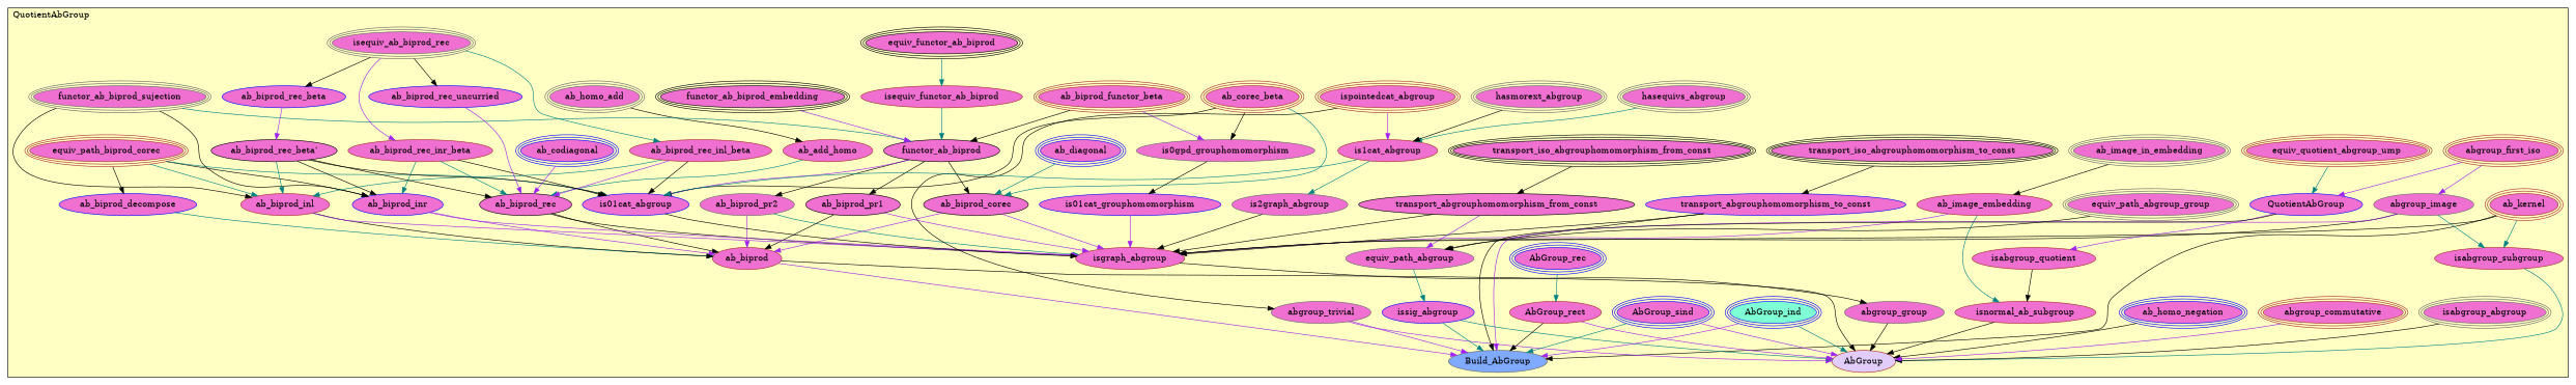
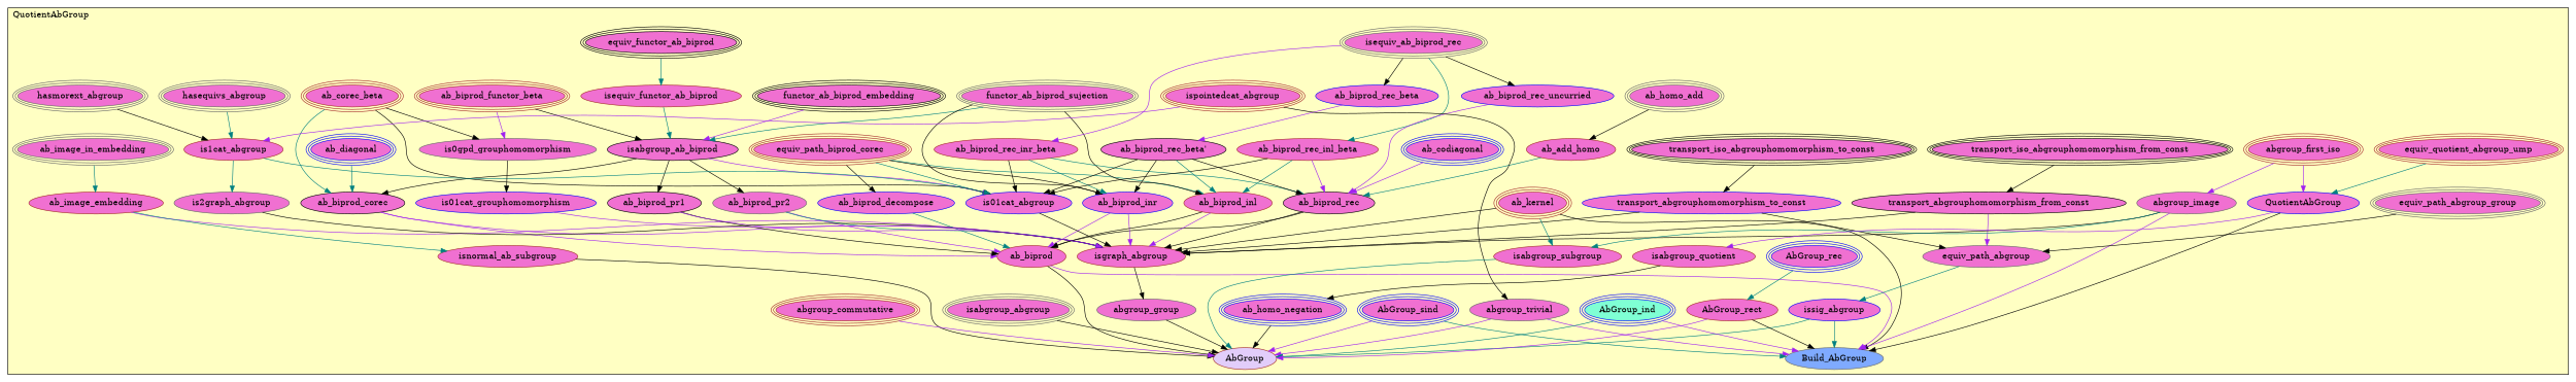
  digraph {
    node [color=brown fillcolor="#F070D1" style=filled]
    edge [color=black]
    n1 [color=gray40 label=ab_image_in_embedding peripheries=3]
    n2 [label=ab_image_embedding]
    n3 [color=gray40 label=ab_homo_add peripheries=3]
    n4 [label=ab_add_homo]
    n5 [color=blue label=ab_homo_negation peripheries=3]
    n6 [color=black label=transport_iso_abgrouphomomorphism_to_const peripheries=3]
    n7 [color=blue label=transport_abgrouphomomorphism_to_const]
    n8 [color=black label=transport_iso_abgrouphomomorphism_from_const peripheries=3]
    n9 [color=black label=transport_abgrouphomomorphism_from_const]
    n10 [label=ab_kernel peripheries=3]
    n11 [label=equiv_path_biprod_corec peripheries=3]
    n12 [color=blue label=ab_biprod_decompose]
    n13 [color=gray40 label=functor_ab_biprod_sujection peripheries=3]
    n14 [color=black label=functor_ab_biprod_embedding peripheries=3]
    n15 [color=black label=equiv_functor_ab_biprod peripheries=3]
    n16 [label=isequiv_functor_ab_biprod]
    n17 [label=ab_biprod_functor_beta peripheries=3]
-   n18 [color=black label=functor_ab_biprod]
+   n18 [color=black label=isabgroup_ab_biprod]
    n19 [label=ab_corec_beta peripheries=3]
    n20 [color=blue label=ab_diagonal peripheries=3]
    n21 [color=black label=ab_biprod_corec]
    n22 [color=gray40 label=isequiv_ab_biprod_rec peripheries=3]
    n23 [label=ab_biprod_rec_inr_beta]
    n24 [label=ab_biprod_rec_inl_beta]
    n25 [color=blue label=ab_biprod_rec_beta]
    n26 [color=black label="ab_biprod_rec_beta'"]
    n27 [color=blue label=ab_biprod_rec_uncurried]
    n28 [color=blue label=ab_codiagonal peripheries=3]
    n29 [color=gray40 label=ab_biprod_pr2]
    n30 [color=black label=ab_biprod_pr1]
    n31 [color=black label=ab_biprod_rec]
    n32 [color=blue label=ab_biprod_inr]
    n33 [label=ab_biprod_inl]
    n34 [label=ab_biprod]
    n35 [label=abgroup_first_iso peripheries=3]
    n36 [color=gray40 label=abgroup_image]
    n37 [label=ispointedcat_abgroup peripheries=3]
    n38 [color=gray40 label=abgroup_trivial]
    n39 [color=gray40 label=hasequivs_abgroup peripheries=3]
    n40 [color=gray40 label=hasmorext_abgroup peripheries=3]
    n41 [label=is1cat_abgroup]
    n42 [color=gray40 label=is2graph_abgroup]
    n43 [color=gray40 label=is0gpd_grouphomomorphism]
    n44 [color=blue label=is01cat_grouphomomorphism]
    n45 [color=blue label=is01cat_abgroup]
    n46 [label=isgraph_abgroup]
    n47 [label=equiv_quotient_abgroup_ump peripheries=3]
    n48 [color=blue label=QuotientAbGroup]
    n49 [label=isabgroup_quotient]
    n50 [label=isnormal_ab_subgroup]
    n51 [label=isabgroup_subgroup]
    n52 [color=gray40 label=equiv_path_abgroup_group peripheries=3]
    n53 [color=gray40 label=equiv_path_abgroup]
    n54 [color=blue label=issig_abgroup]
    n55 [color=gray40 label=isabgroup_abgroup peripheries=3]
    n56 [label=abgroup_commutative peripheries=3]
    n57 [color=gray40 label=abgroup_group]
    n58 [color=blue label=AbGroup_sind peripheries=3]
    n59 [color=blue label=AbGroup_rec peripheries=3]
    n60 [color=blue fillcolor="#7FFFD4" label=AbGroup_ind peripheries=3]
    n61 [label=AbGroup_rect]
    n62 [color=gray40 fillcolor="#7FAAFF" label=Build_AbGroup]
    n63 [fillcolor="#E2CDFA" label=AbGroup]
    subgraph cluster_1 {
      fillcolor="#FFFFC3"
      label=QuotientAbGroup
      labeljust=l
      style=filled
      n1
      n2
      n3
      n4
      n5
      n6
      n7
      n8
      n9
      n10
      n11
      n12
      n13
      n14
      n15
      n16
      n17
      n18
      n19
      n20
      n21
      n22
      n23
      n24
      n25
      n26
      n27
      n28
      n29
      n30
      n31
      n32
      n33
      n34
      n35
      n36
      n37
      n38
      n39
      n40
      n41
      n42
      n43
      n44
      n45
      n46
      n47
      n48
      n49
      n50
      n51
      n52
      n53
      n54
      n55
      n56
      n57
      n58
      n59
      n60
      n61
      n62
      n63
    }
-   n1 -> n2
+   n1 -> n2 [color=teal]
    n2 -> n46 [color=purple]
    n2 -> n50 [color=teal]
    n3 -> n4
    n4 -> n31 [color=teal]
    n5 -> n63
    n6 -> n7
    n7 -> n46
    n7 -> n53
    n8 -> n9
    n9 -> n46
    n9 -> n53 [color=purple]
    n10 -> n46
    n10 -> n51 [color=teal]
    n10 -> n62
    n11 -> n12
    n11 -> n32
    n11 -> n33 [color=teal]
    n11 -> n45 [color=teal]
    n12 -> n34 [color=teal]
    n13 -> n18 [color=teal]
    n13 -> n32
    n13 -> n33
    n14 -> n18 [color=purple]
    n15 -> n16 [color=teal]
    n16 -> n18 [color=teal]
    n17 -> n18
    n17 -> n43 [color=purple]
    n18 -> n21
    n18 -> n29
    n18 -> n30
    n18 -> n45 [color=purple]
    n19 -> n21 [color=teal]
    n19 -> n43
    n19 -> n45
    n20 -> n21 [color=teal]
    n21 -> n34 [color=purple]
    n21 -> n46 [color=purple]
    n22 -> n23 [color=purple]
    n22 -> n24 [color=teal]
    n22 -> n25
    n22 -> n27
    n23 -> n31 [color=teal]
    n23 -> n32 [color=teal]
    n23 -> n45
    n24 -> n31 [color=purple]
    n24 -> n33 [color=teal]
    n24 -> n45
    n25 -> n26 [color=purple]
    n26 -> n31
    n26 -> n32
    n26 -> n33 [color=teal]
    n26 -> n45
    n27 -> n31 [color=purple]
    n28 -> n31 [color=purple]
    n29 -> n34 [color=purple]
    n29 -> n46 [color=teal]
    n30 -> n34
    n30 -> n46 [color=purple]
    n31 -> n34
    n31 -> n46
    n32 -> n34 [color=purple]
    n32 -> n46 [color=purple]
    n33 -> n34
    n33 -> n46 [color=purple]
    n34 -> n62 [color=purple]
    n34 -> n63
    n35 -> n36 [color=purple]
    n35 -> n48 [color=purple]
    n36 -> n46
    n36 -> n51 [color=teal]
    n36 -> n62 [color=purple]
    n37 -> n38
    n37 -> n41 [color=purple]
    n38 -> n62 [color=purple]
    n38 -> n63 [color=purple]
    n39 -> n41 [color=teal]
    n40 -> n41
    n41 -> n42 [color=teal]
    n41 -> n45 [color=teal]
    n42 -> n46
    n43 -> n44
    n44 -> n46 [color=purple]
    n45 -> n46
    n46 -> n57
    n47 -> n48 [color=teal]
    n48 -> n49 [color=purple]
    n48 -> n62
-   n49 -> n50
+   n49 -> n5
    n50 -> n63
    n51 -> n63 [color=teal]
    n52 -> n53
    n53 -> n54 [color=teal]
    n54 -> n62 [color=teal]
    n54 -> n63 [color=teal]
    n55 -> n63
    n56 -> n63 [color=purple]
    n57 -> n63
    n58 -> n62 [color=teal]
    n58 -> n63 [color=purple]
    n59 -> n61 [color=teal]
    n60 -> n62 [color=purple]
    n60 -> n63 [color=teal]
    n61 -> n62
    n61 -> n63 [color=purple]
  }
